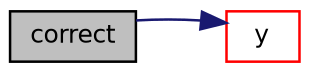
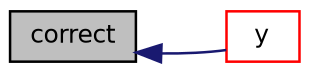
  digraph {
    rankdir=LR
    node [fontname=Helvetica fontsize=10 shape=record]
    n1 [color=black fillcolor=grey75 fontcolor=black height=0.2 label=correct style=filled width=0.4]
    n2 [color=red height=0.2 label=y width=0.4]
-   n2 -> n1 [color=midnightblue dir=back fontname=Helvetica fontsize=10 labelfontname=Helvetica labelfontsize=10 style=solid]
+   n1 -> n2 [color=midnightblue dir=back fontname=Helvetica fontsize=10 labelfontname=Helvetica labelfontsize=10 style=solid]
  }
